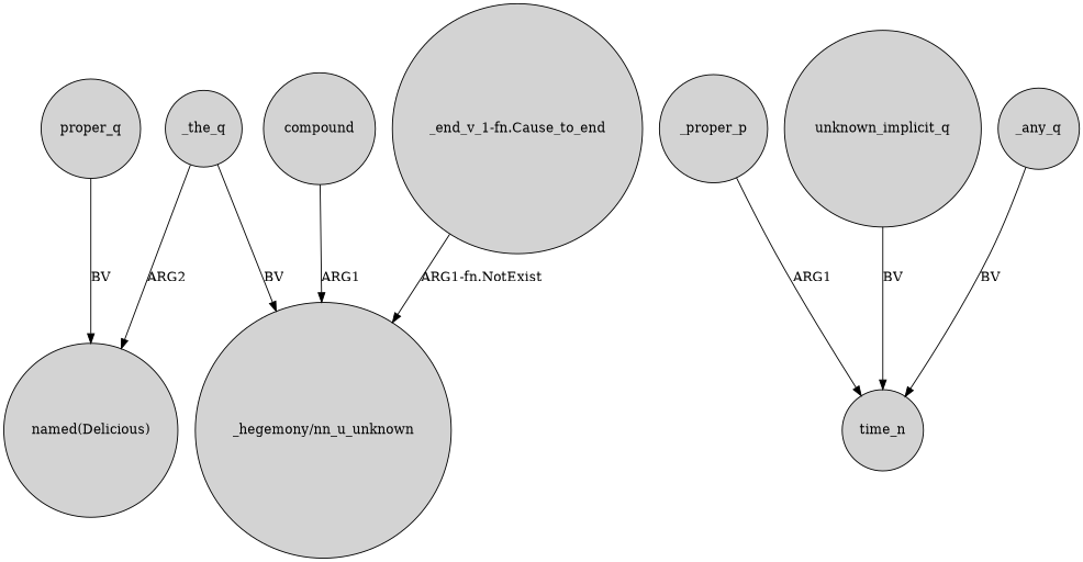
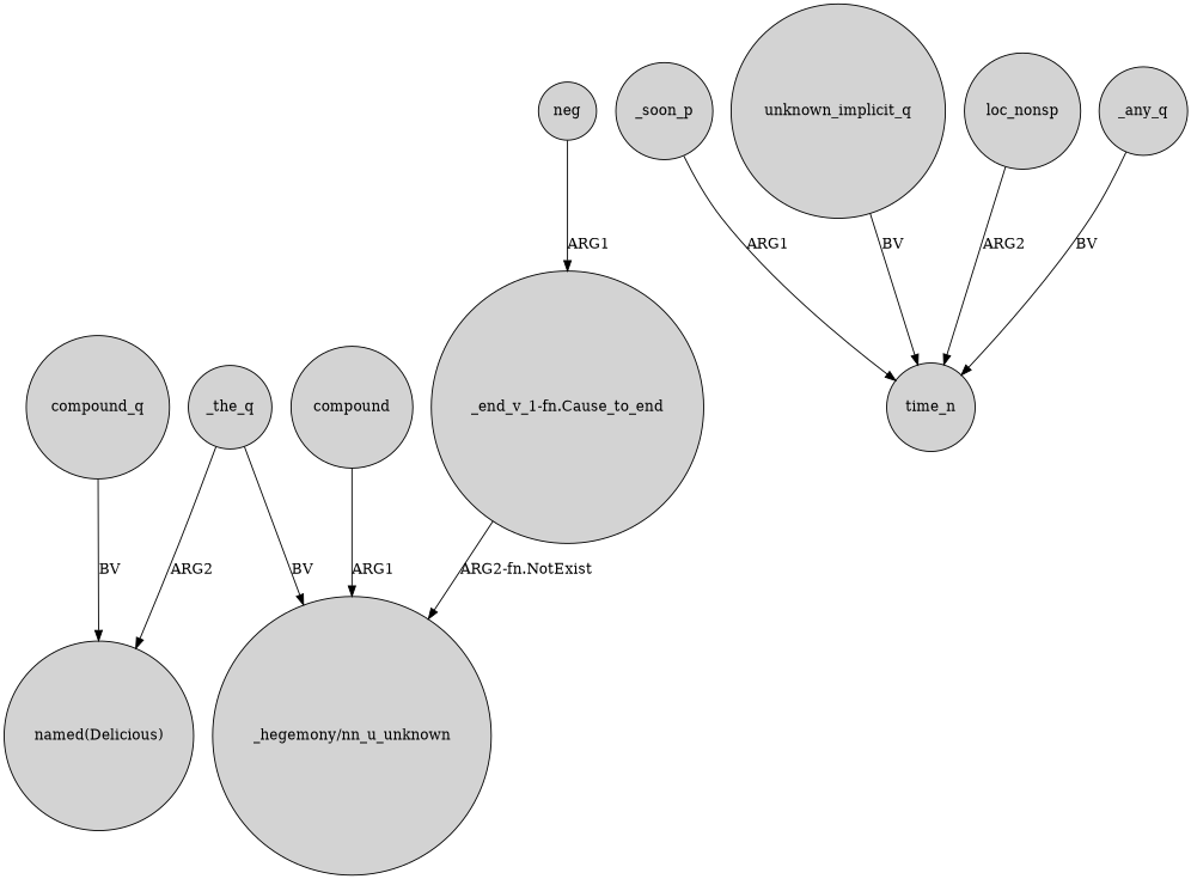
  digraph {
    node [shape=circle style=filled]
-   proper_q
+   proper_q [label=compound_q]
    "named(Delicious)"
    compound
    "_hegemony/nn_u_unknown"
-   _soon_p [label=_proper_p]
+   _soon_p
    time_n
    n7 [label=unknown_implicit_q]
+   loc_nonsp
    "_end_v_1-fn.Cause_to_end"
    _the_q
+   neg
    _any_q
    proper_q -> "named(Delicious)" [label=BV]
    compound -> "_hegemony/nn_u_unknown" [label=ARG1]
    _soon_p -> time_n [label=ARG1]
    n7 -> time_n [label=BV]
-   "_end_v_1-fn.Cause_to_end" -> "_hegemony/nn_u_unknown" [label="ARG1-fn.NotExist"]
+   loc_nonsp -> time_n [label=ARG2]
+   "_end_v_1-fn.Cause_to_end" -> "_hegemony/nn_u_unknown" [label="ARG2-fn.NotExist"]
    _the_q -> "named(Delicious)" [label=ARG2]
    _the_q -> "_hegemony/nn_u_unknown" [label=BV]
+   neg -> "_end_v_1-fn.Cause_to_end" [label=ARG1]
    _any_q -> time_n [label=BV]
  }
